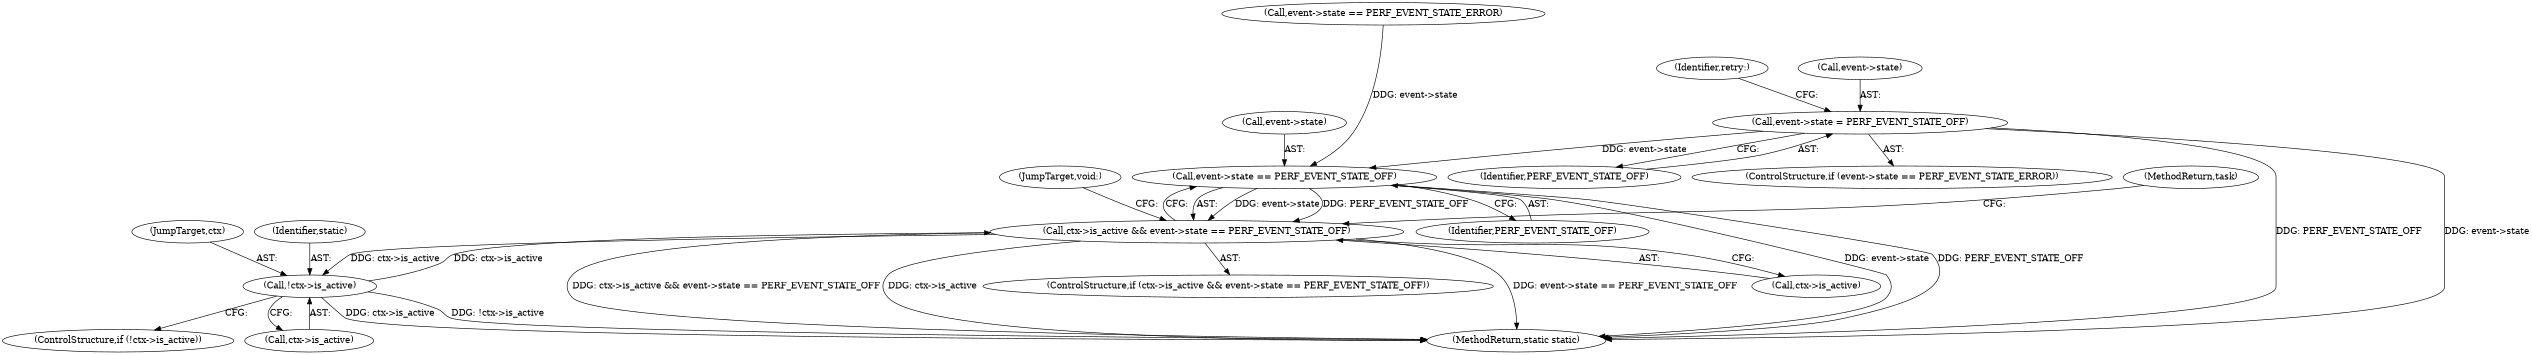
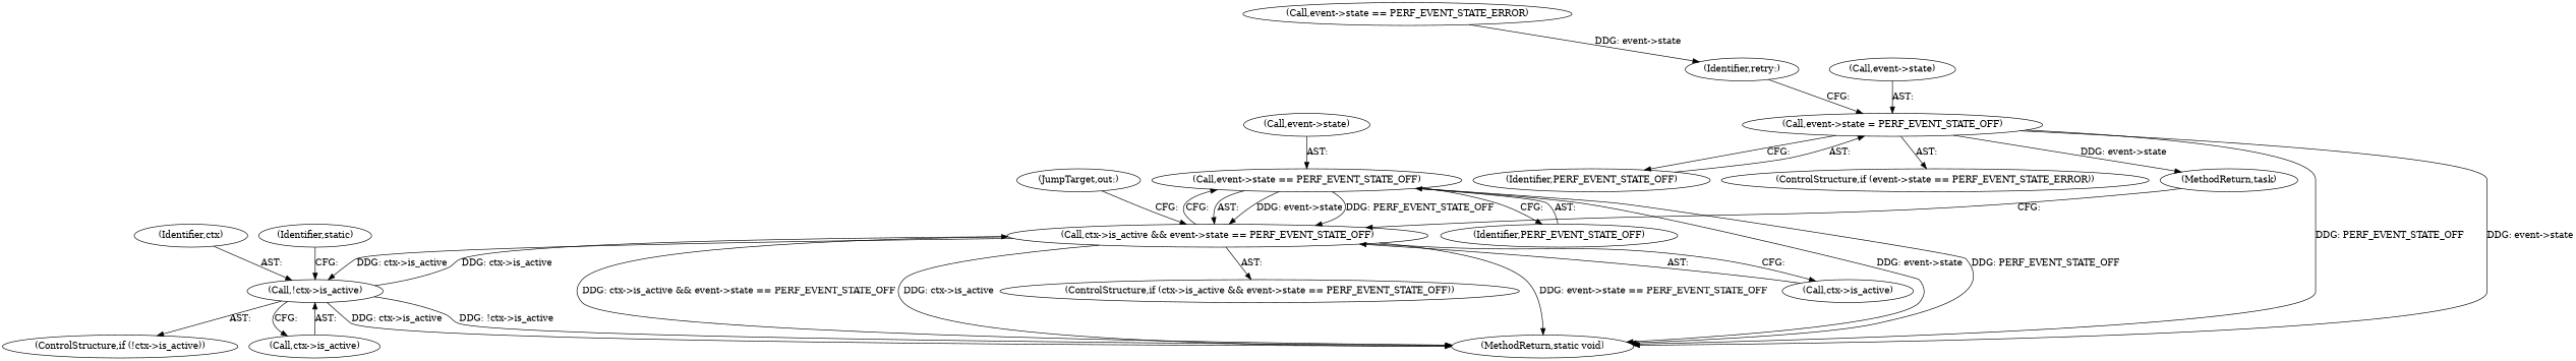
  digraph {
    n1 [label="(Call,event->state = PERF_EVENT_STATE_OFF)"]
    n2 [label="(Call,event->state == PERF_EVENT_STATE_OFF)"]
    n3 [label="(Identifier,PERF_EVENT_STATE_OFF)"]
-   n4 [label="(MethodReturn,static static)"]
+   n4 [label="(MethodReturn,static void)"]
    n5 [label="(ControlStructure,if (event->state == PERF_EVENT_STATE_ERROR))"]
    n6 [label="(Call,ctx->is_active && event->state == PERF_EVENT_STATE_OFF)"]
    n7 [label="(Identifier,PERF_EVENT_STATE_OFF)"]
    n8 [label="(Call,!ctx->is_active)"]
    n9 [label="(ControlStructure,if (ctx->is_active && event->state == PERF_EVENT_STATE_OFF))"]
    n10 [label="(Call,ctx->is_active)"]
    n11 [label="(Call,ctx->is_active)"]
    n12 [label="(ControlStructure,if (!ctx->is_active))"]
    n13 [label="(Call,event->state)"]
-   n14 [label="(JumpTarget,void:)"]
-   n15 [label="(JumpTarget,ctx)"]
+   n14 [label="(JumpTarget,out:)"]
+   n15 [label="(Identifier,ctx)"]
    n16 [label="(Call,event->state == PERF_EVENT_STATE_ERROR)"]
    n17 [label="(Call,event->state)"]
    n18 [label="(Identifier,static)"]
    n19 [label="(MethodReturn,task)"]
    n20 [label="(Identifier,retry:)"]
-   n1 -> n2 [label="DDG: event->state"]
+   n1 -> n19 [label="DDG: event->state"]
    n1 -> n3 [label="CFG: "]
    n1 -> n4 [label="DDG: PERF_EVENT_STATE_OFF"]
    n1 -> n4 [label="DDG: event->state"]
    n1 -> n5 [label="AST: "]
    n2 -> n4 [label="DDG: event->state"]
    n2 -> n4 [label="DDG: PERF_EVENT_STATE_OFF"]
    n2 -> n6 [label="AST: "]
    n2 -> n6 [label="DDG: event->state"]
    n2 -> n6 [label="DDG: PERF_EVENT_STATE_OFF"]
    n2 -> n7 [label="CFG: "]
    n3 -> n1 [label="AST: "]
    n6 -> n2 [label="CFG: "]
    n6 -> n4 [label="DDG: ctx->is_active"]
    n6 -> n4 [label="DDG: event->state == PERF_EVENT_STATE_OFF"]
    n6 -> n4 [label="DDG: ctx->is_active && event->state == PERF_EVENT_STATE_OFF"]
    n6 -> n8 [label="DDG: ctx->is_active"]
    n6 -> n9 [label="AST: "]
    n6 -> n10 [label="CFG: "]
    n7 -> n2 [label="AST: "]
    n8 -> n4 [label="DDG: !ctx->is_active"]
    n8 -> n4 [label="DDG: ctx->is_active"]
    n8 -> n6 [label="DDG: ctx->is_active"]
    n8 -> n11 [label="CFG: "]
-   n8 -> n12 [label="CFG: "]
+   n8 -> n12 [label="AST: "]
    n10 -> n6 [label="AST: "]
    n11 -> n8 [label="AST: "]
    n13 -> n2 [label="AST: "]
    n14 -> n6 [label="CFG: "]
    n15 -> n8 [label="AST: "]
-   n16 -> n2 [label="DDG: event->state"]
+   n16 -> n20 [label="DDG: event->state"]
    n17 -> n1 [label="AST: "]
-   n18 -> n8 [label="AST: "]
+   n18 -> n8 [label="CFG: "]
    n19 -> n6 [label="CFG: "]
    n20 -> n1 [label="CFG: "]
  }
